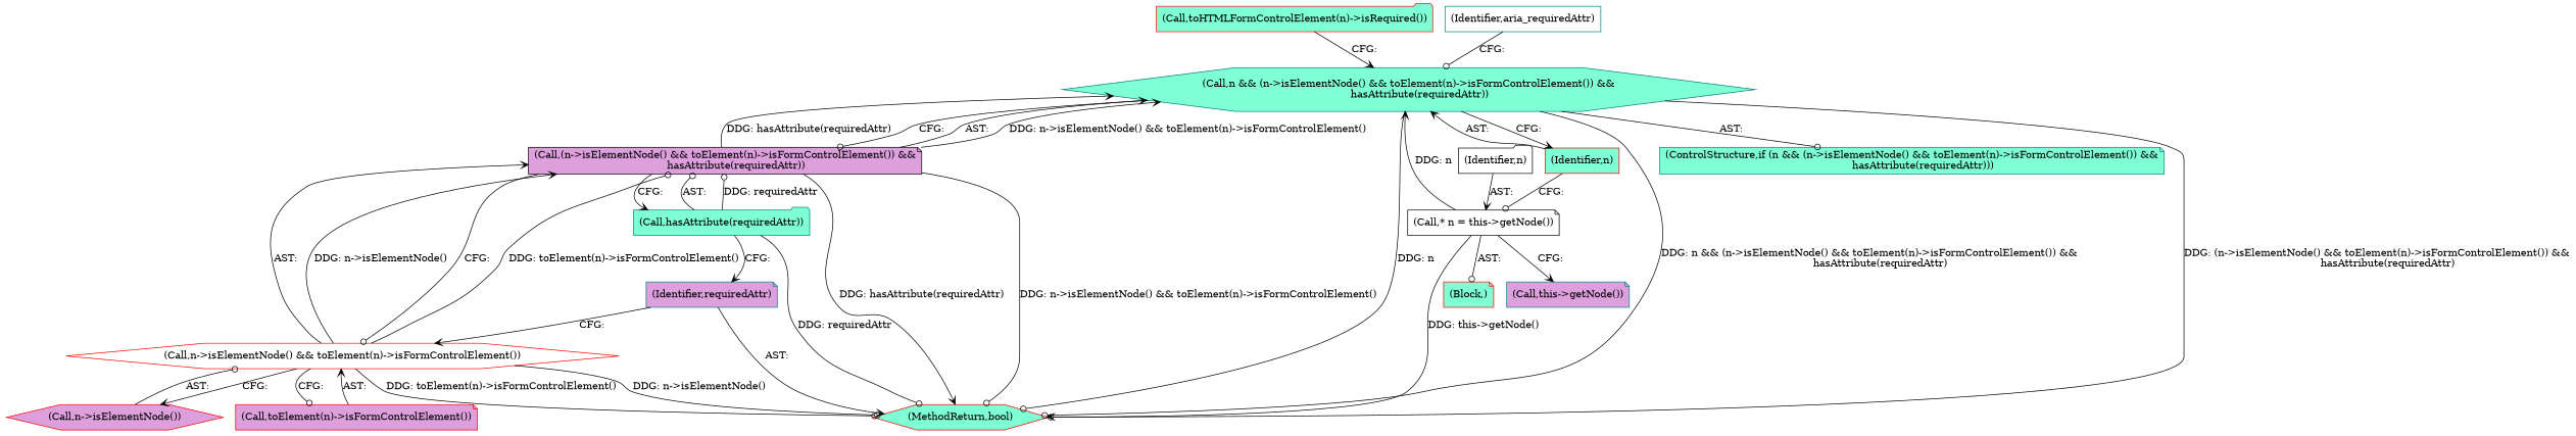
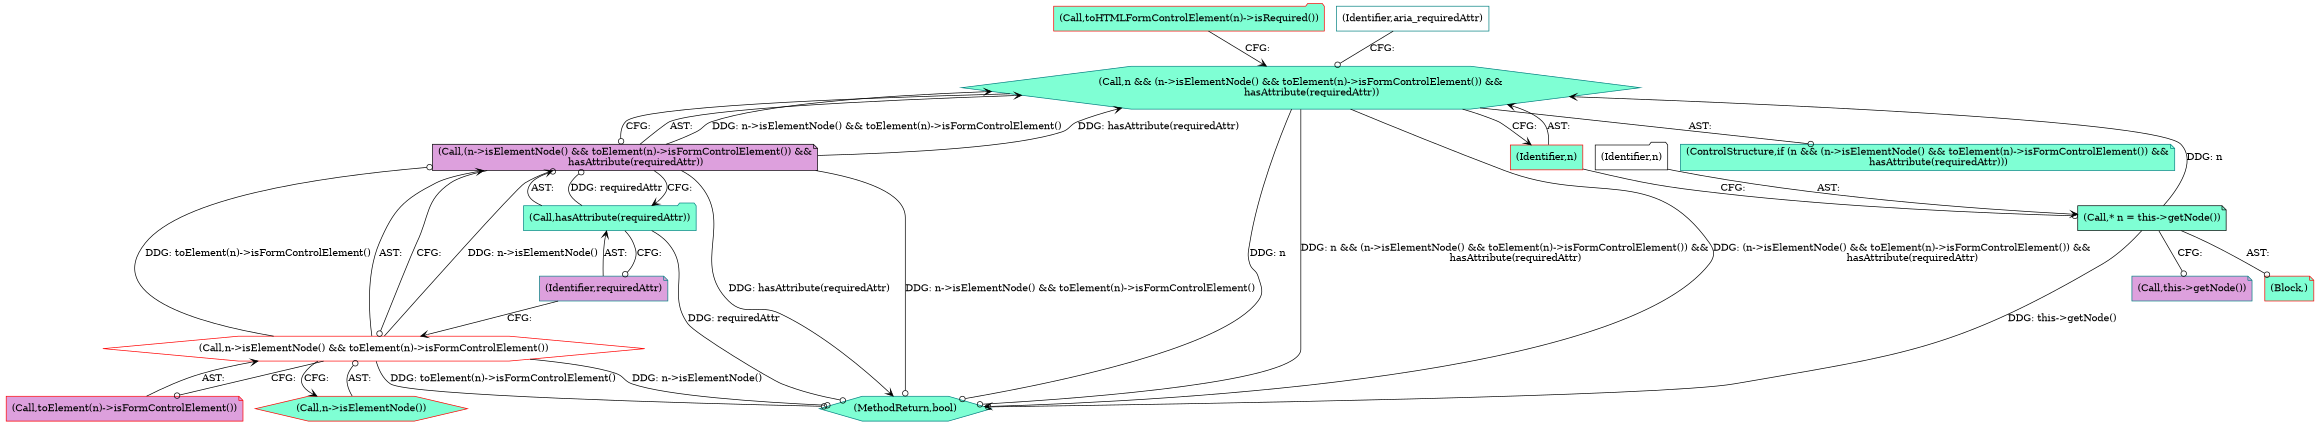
  digraph {
    node [color=teal fillcolor=aquamarine shape=note style=filled]
    edge [arrowhead=odot]
    n1 [label="(Call,n && (n->isElementNode() && toElement(n)->isFormControlElement()) &&\n       hasAttribute(requiredAttr))" shape=hexagon]
    n2 [color=black fillcolor=plum label="(Call,(n->isElementNode() && toElement(n)->isFormControlElement()) &&\n       hasAttribute(requiredAttr))"]
    n3 [color=red label="(Identifier,n)" shape=box]
-   n4 [color=red label="(MethodReturn,bool)" shape=hexagon]
+   n4 [label="(MethodReturn,bool)" shape=hexagon]
    n5 [label="(ControlStructure,if (n && (n->isElementNode() && toElement(n)->isFormControlElement()) &&\n       hasAttribute(requiredAttr)))"]
    n6 [color=red fillcolor=white label="(Call,n->isElementNode() && toElement(n)->isFormControlElement())" shape=hexagon]
    n7 [label="(Call,hasAttribute(requiredAttr))" shape=folder]
-   n8 [color=black fillcolor=white label="(Call,* n = this->getNode())"]
+   n8 [color=black label="(Call,* n = this->getNode())"]
    n9 [fillcolor=plum label="(Call,this->getNode())"]
    n10 [color=red label="(Block,)"]
    n11 [color=red fillcolor=plum label="(Call,toElement(n)->isFormControlElement())"]
-   n12 [color=red fillcolor=plum label="(Call,n->isElementNode())" shape=hexagon]
+   n12 [color=red label="(Call,n->isElementNode())" shape=hexagon]
    n13 [fillcolor=plum label="(Identifier,requiredAttr)"]
    n14 [color=red label="(Call,toHTMLFormControlElement(n)->isRequired())" shape=folder]
    n15 [color=black fillcolor=white label="(Identifier,n)" shape=folder]
    n16 [fillcolor=white label="(Identifier,aria_requiredAttr)" shape=box]
    n1 -> n2 [label="CFG: "]
    n1 -> n3 [arrowhead=vee label="CFG: "]
    n1 -> n4 [label="DDG: n"]
    n1 -> n4 [label="DDG: n && (n->isElementNode() && toElement(n)->isFormControlElement()) &&\n       hasAttribute(requiredAttr)"]
    n1 -> n4 [arrowhead=vee label="DDG: (n->isElementNode() && toElement(n)->isFormControlElement()) &&\n       hasAttribute(requiredAttr)"]
    n1 -> n5 [label="AST: "]
    n2 -> n1 [arrowhead=vee label="AST: "]
    n2 -> n1 [arrowhead=vee label="DDG: n->isElementNode() && toElement(n)->isFormControlElement()"]
    n2 -> n1 [arrowhead=vee label="DDG: hasAttribute(requiredAttr)"]
    n2 -> n4 [arrowhead=vee label="DDG: hasAttribute(requiredAttr)"]
    n2 -> n4 [label="DDG: n->isElementNode() && toElement(n)->isFormControlElement()"]
    n2 -> n6 [label="CFG: "]
    n2 -> n7 [arrowhead=vee label="CFG: "]
    n3 -> n1 [arrowhead=vee label="AST: "]
    n3 -> n8 [label="CFG: "]
    n6 -> n2 [arrowhead=vee label="AST: "]
    n6 -> n2 [arrowhead=vee label="DDG: n->isElementNode()"]
    n6 -> n2 [label="DDG: toElement(n)->isFormControlElement()"]
    n6 -> n4 [label="DDG: toElement(n)->isFormControlElement()"]
    n6 -> n4 [label="DDG: n->isElementNode()"]
    n6 -> n11 [label="CFG: "]
    n6 -> n12 [arrowhead=vee label="CFG: "]
    n7 -> n2 [label="AST: "]
    n7 -> n2 [label="DDG: requiredAttr"]
    n7 -> n4 [label="DDG: requiredAttr"]
-   n7 -> n13 [arrowhead=vee label="CFG: "]
+   n7 -> n13 [label="CFG: "]
    n8 -> n1 [arrowhead=vee label="DDG: n"]
    n8 -> n4 [label="DDG: this->getNode()"]
-   n8 -> n9 [arrowhead=vee label="CFG: "]
+   n8 -> n9 [label="CFG: "]
    n8 -> n10 [label="AST: "]
    n11 -> n6 [arrowhead=vee label="AST: "]
    n12 -> n6 [label="AST: "]
    n13 -> n6 [arrowhead=vee label="CFG: "]
-   n13 -> n4 [arrowhead=vee label="AST: "]
+   n13 -> n7 [arrowhead=vee label="AST: "]
    n14 -> n1 [arrowhead=vee label="CFG: "]
    n15 -> n8 [arrowhead=vee label="AST: "]
    n16 -> n1 [label="CFG: "]
  }
